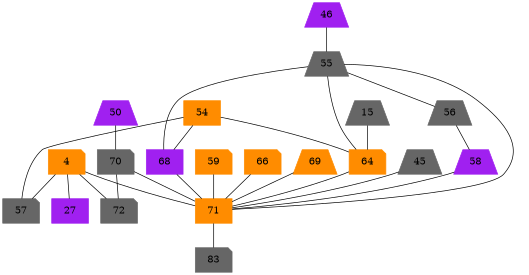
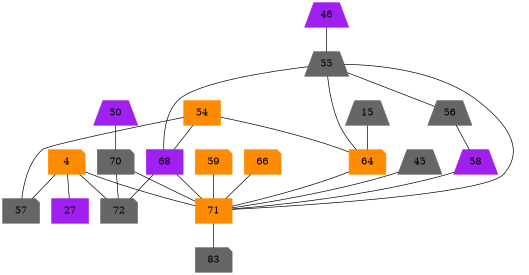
  graph {
    node [color=gray40 shape=note style=filled]
    27 [color=purple shape=box super="+25"]
    4 [color=darkorange]
    57 [super="+52+49"]
    71 [color=darkorange shape=box super="+26+28+65+31"]
    72 [super="+47+53+67"]
    n6 [label=83]
    64 [color=darkorange super="+48+50+42"]
    15 [shape=trapezium]
    45 [shape=trapezium]
    46 [color=purple shape=trapezium super="+43"]
    55 [shape=trapezium super="+13+11"]
    68 [color=purple shape=box super="+40+61+63"]
    56 [shape=trapezium]
    54 [color=darkorange shape=box super="+36"]
    58 [color=purple shape=trapezium super="+32"]
    59 [color=darkorange]
    70 [super="+44"]
    n18 [color=purple label=50 shape=trapezium]
    66 [color=darkorange]
-   69 [color=darkorange shape=trapezium]
    4 -- 27
    4 -- 57
    4 -- 71 [weight=3]
    4 -- 72 [weight=2]
    71 -- n6
    64 -- 71 [weight=7]
    15 -- 64 [weight=3]
    45 -- 71
    46 -- 55
    55 -- 71
    55 -- 64 [weight=2]
    55 -- 68 [weight=2]
    55 -- 56
    68 -- 71 [weight=5]
+   68 -- 72
    56 -- 58
    54 -- 57 [weight=2]
    54 -- 64
    54 -- 68 [weight=2]
    58 -- 71 [weight=3]
    59 -- 71 [weight=2]
    70 -- 71 [weight=5]
    70 -- 72
    n18 -- 70
    66 -- 71
-   69 -- 71
  }
